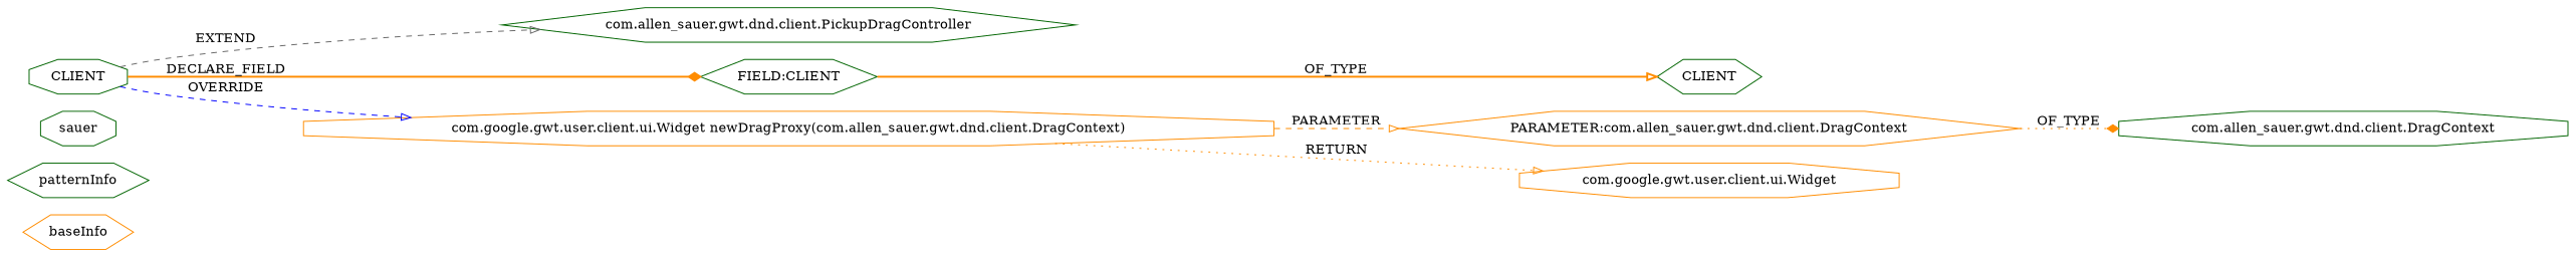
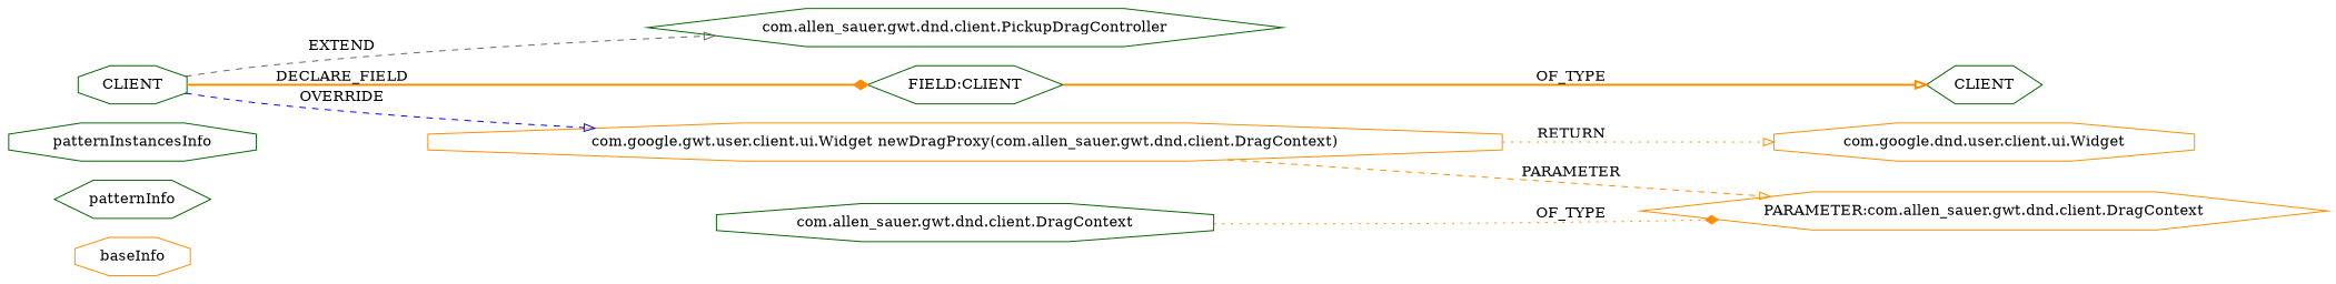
  digraph {
    rankdir=LR
    node [color=darkgreen shape=hexagon isFrameworkType=false]
    edge [arrowhead=onormal color=darkorange style=dashed]
-   baseInfo [category=pattern color=darkorange graphId=1317 isAnonymous=false possibleRelation=false isFrameworkType=""]
+   baseInfo [category=pattern color=darkorange graphId=1317 isAnonymous=false possibleRelation=false shape=octagon isFrameworkType=""]
    patternInfo [frequency=2.0 patternRootClient=0 isFrameworkType=""]
-   patternInstancesInfo [0="chrte-TemperatureWatcher~/chrte-TemperatureWatcher/TemperatureWatcher-master/src/com/google/gwt/sample/stockwatcher/client/FlexTableDragController.java~FlexTableDragController~1084" 1="CarlRazmus-WebStore~/CarlRazmus-WebStore/WebStore-master/src/tddd24/project/controllers/ProductDragController.java~ProductDragController~70" shape=octagon label=sauer isFrameworkType=""]
+   patternInstancesInfo [0="chrte-TemperatureWatcher~/chrte-TemperatureWatcher/TemperatureWatcher-master/src/com/google/gwt/sample/stockwatcher/client/FlexTableDragController.java~FlexTableDragController~1084" 1="CarlRazmus-WebStore~/CarlRazmus-WebStore/WebStore-master/src/tddd24/project/controllers/ProductDragController.java~ProductDragController~70" shape=octagon isFrameworkType=""]
    n4 [label="com.allen_sauer.gwt.dnd.client.PickupDragController" vertexType=FRAMEWORK_CLASS_TYPE]
    n5 [label=CLIENT shape=octagon vertexType=ROOT_CLIENT_CLASS_DECLARATION]
    n6 [label="FIELD:CLIENT" vertexType=FIELD_DECLARATION]
    n7 [color=darkorange label="com.google.gwt.user.client.ui.Widget newDragProxy(com.allen_sauer.gwt.dnd.client.DragContext)" shape=octagon vertexType=OVERRIDING_METHOD_DECLARATION]
    n8 [label=CLIENT vertexType=REFERENCE_CLIENT_CLASS_DECLARATION]
    n9 [color=darkorange label="PARAMETER:com.allen_sauer.gwt.dnd.client.DragContext" vertexType=PARAMETER_DECLARATION]
-   n10 [color=darkorange label="com.google.gwt.user.client.ui.Widget" shape=octagon vertexType=FRAMEWORK_CLASS_TYPE]
+   n10 [color=darkorange label="com.google.dnd.user.client.ui.Widget" shape=octagon vertexType=FRAMEWORK_CLASS_TYPE]
    n11 [label="com.allen_sauer.gwt.dnd.client.DragContext" shape=octagon vertexType=FRAMEWORK_CLASS_TYPE]
    n5 -> n4 [color=gray40 label=EXTEND]
    n5 -> n6 [arrowhead=diamond label=DECLARE_FIELD style=bold]
    n5 -> n7 [color=blue label=OVERRIDE]
    n6 -> n8 [label=OF_TYPE style=bold]
    n7 -> n9 [label=PARAMETER]
    n7 -> n10 [label=RETURN style=dotted]
-   n9 -> n11 [arrowhead=diamond label=OF_TYPE style=dotted]
+   n11 -> n9 [arrowhead=diamond label=OF_TYPE style=dotted]
  }
